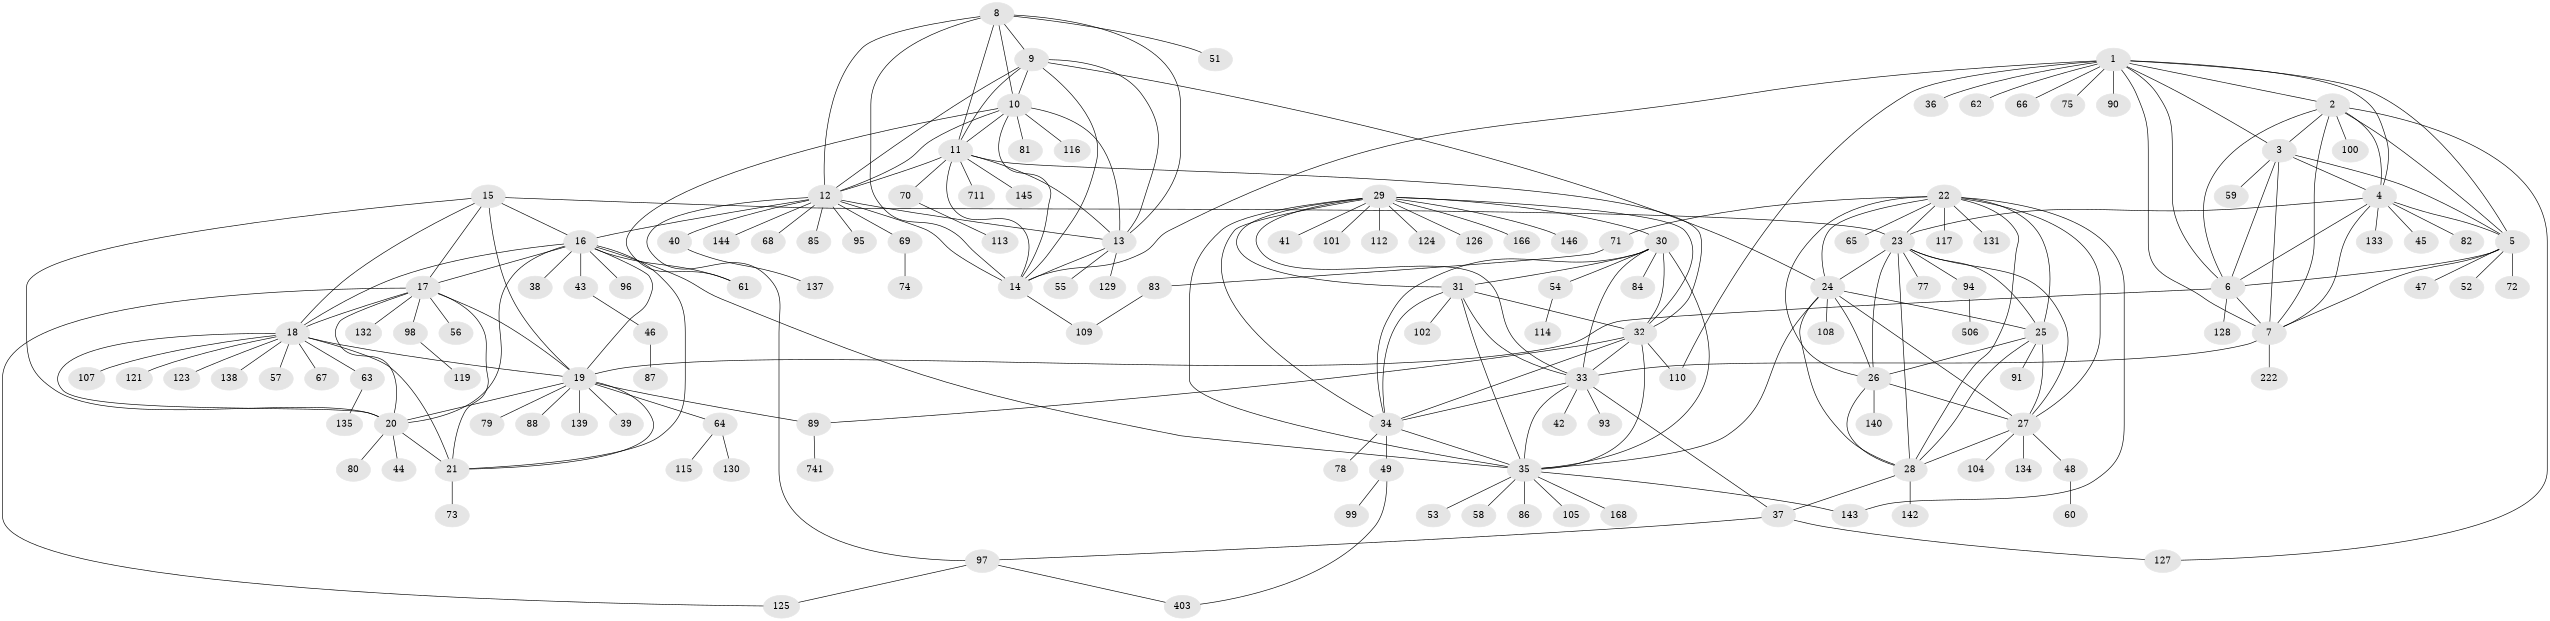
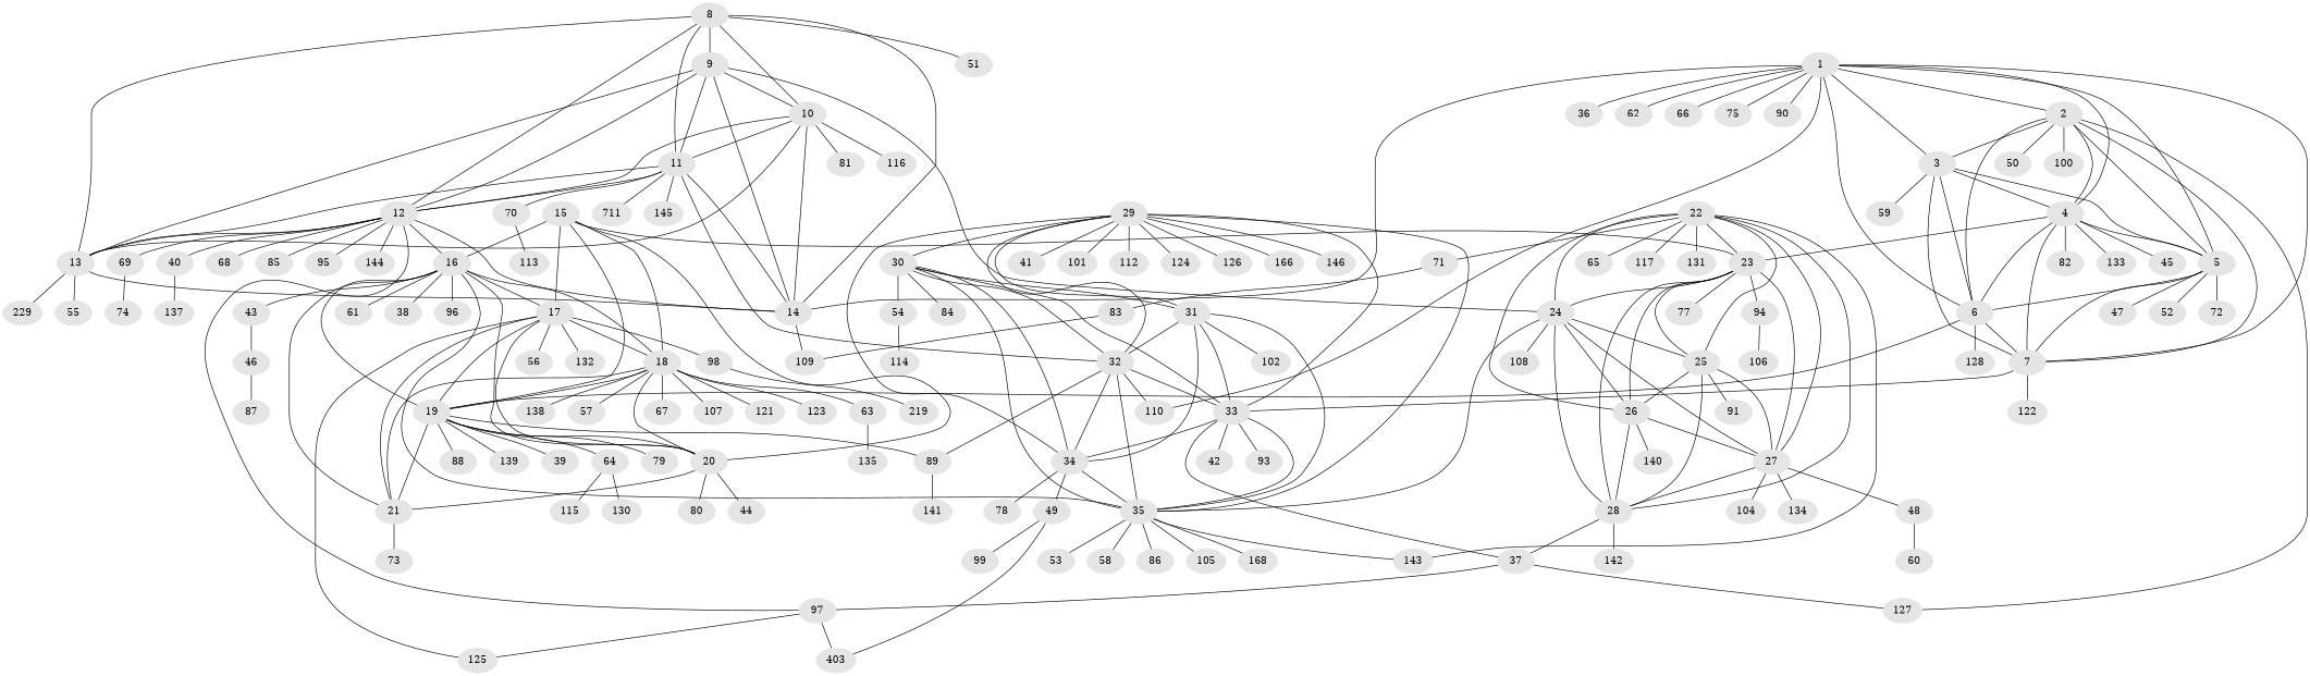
  graph {
    node [color=gray90 style=filled]
    1
    2
    3
    4
    5
    6
    7
    14
    36
    62
    66
    75
    90
    110
+   50
    100
    127
    59
    23
    45
    82
    133
    47
    52
    72
    19
    128
    33
-   122 [label=222]
+   122
    109
    24
    25
    26
    27
    28
    77
    94
    20
    21
    39
    64
    79
    88
    89
    139
    35
    37
    34
    42
    93
    8
    9
    10
    11
    12
    13
    51
    61
    81
    116
    32
    70
    n63 [label=711]
    145
    16
    40
    68
    69
    85
    95
    97
    144
    55
-   129
+   129 [label=229]
    108
    113
    17
    18
    38
    43
    96
    137
    74
    125
    n85 [label=403]
    15
    56
    98
    132
    57
    63
    67
    107
    121
    123
    138
    44
    80
    73
    143
    53
    58
    86
    105
    n105 [label=168]
    46
-   119
+   119 [label=219]
    135
    115
    130
-   141 [label=741]
+   141
    22
    65
    71
    117
    131
    91
    140
    48
    104
    134
    142
    83
-   106 [label=506]
+   106
    60
    29
    30
    31
    41
    101
    112
    124
    126
    n134 [label=166]
    146
    54
    84
    102
    49
    78
    114
    99
    87
    1 -- 2
    1 -- 3
    1 -- 4
    1 -- 5
    1 -- 6
    1 -- 7
    1 -- 14
    1 -- 36
    1 -- 62
    1 -- 66
    1 -- 75
    1 -- 90
    1 -- 110
    2 -- 3
    2 -- 4
    2 -- 5
    2 -- 6
    2 -- 7
+   2 -- 50
    2 -- 100
    2 -- 127
    3 -- 4
    3 -- 5
    3 -- 6
    3 -- 7
    3 -- 59
    4 -- 5
    4 -- 6
    4 -- 7
    4 -- 23
    4 -- 45
    4 -- 82
    4 -- 133
    5 -- 6
    5 -- 7
    5 -- 47
    5 -- 52
    5 -- 72
    6 -- 7
    6 -- 19
    6 -- 128
    7 -- 33
    7 -- 122
    14 -- 109
    23 -- 24
    23 -- 25
    23 -- 26
    23 -- 27
    23 -- 28
    23 -- 77
    23 -- 94
    19 -- 20
    19 -- 21
    19 -- 39
    19 -- 64
    19 -- 79
    19 -- 88
    19 -- 89
    19 -- 139
    33 -- 35
    33 -- 37
    33 -- 34
    33 -- 42
    33 -- 93
    24 -- 25
    24 -- 26
    24 -- 27
    24 -- 28
    24 -- 35
    24 -- 108
    25 -- 26
    25 -- 27
    25 -- 28
    25 -- 91
    26 -- 27
    26 -- 28
    26 -- 140
    27 -- 28
    27 -- 48
    27 -- 104
    27 -- 134
    28 -- 37
    28 -- 142
    94 -- 106
    20 -- 21
    20 -- 44
    20 -- 80
    21 -- 73
    64 -- 115
    64 -- 130
    89 -- 141
    35 -- 143
    35 -- 53
    35 -- 58
    35 -- 86
    35 -- 105
    35 -- n105
    37 -- 127
    37 -- 97
    34 -- 35
    34 -- 49
    34 -- 78
    8 -- 14
    8 -- 9
    8 -- 10
    8 -- 11
    8 -- 12
    8 -- 13
    8 -- 51
    9 -- 14
    9 -- 24
    9 -- 10
    9 -- 11
    9 -- 12
    9 -- 13
    10 -- 14
    10 -- 11
    10 -- 12
    10 -- 13
-   10 -- 61
    10 -- 81
    10 -- 116
    11 -- 14
    11 -- 12
    11 -- 13
    11 -- 32
    11 -- 70
    11 -- n63
    11 -- 145
    12 -- 14
    12 -- 13
    12 -- 16
    12 -- 40
    12 -- 68
    12 -- 69
    12 -- 85
    12 -- 95
    12 -- 97
    12 -- 144
    13 -- 14
    13 -- 55
    13 -- 129
    32 -- 110
    32 -- 33
    32 -- 89
    32 -- 35
    32 -- 34
    70 -- 113
    16 -- 19
    16 -- 20
    16 -- 21
    16 -- 35
    16 -- 61
    16 -- 17
    16 -- 18
    16 -- 38
    16 -- 43
    16 -- 96
    40 -- 137
    69 -- 74
    97 -- 125
    97 -- n85
    17 -- 19
    17 -- 20
    17 -- 21
    17 -- 18
    17 -- 125
    17 -- 56
    17 -- 98
    17 -- 132
    18 -- 19
    18 -- 20
    18 -- 21
    18 -- 57
    18 -- 63
    18 -- 67
    18 -- 107
    18 -- 121
    18 -- 123
    18 -- 138
    43 -- 46
    15 -- 23
    15 -- 19
    15 -- 20
    15 -- 16
    15 -- 17
    15 -- 18
    98 -- 119
    63 -- 135
    46 -- 87
    22 -- 23
    22 -- 24
    22 -- 25
    22 -- 26
    22 -- 27
    22 -- 28
    22 -- 143
    22 -- 65
    22 -- 71
    22 -- 117
    22 -- 131
    71 -- 83
    48 -- 60
    83 -- 109
    29 -- 33
    29 -- 35
    29 -- 34
    29 -- 32
    29 -- 30
    29 -- 31
    29 -- 41
    29 -- 101
    29 -- 112
    29 -- 124
    29 -- 126
    29 -- n134
    29 -- 146
    30 -- 33
    30 -- 35
    30 -- 34
    30 -- 32
    30 -- 31
    30 -- 54
    30 -- 84
    31 -- 33
    31 -- 35
    31 -- 34
    31 -- 32
    31 -- 102
    54 -- 114
    49 -- n85
    49 -- 99
  }
